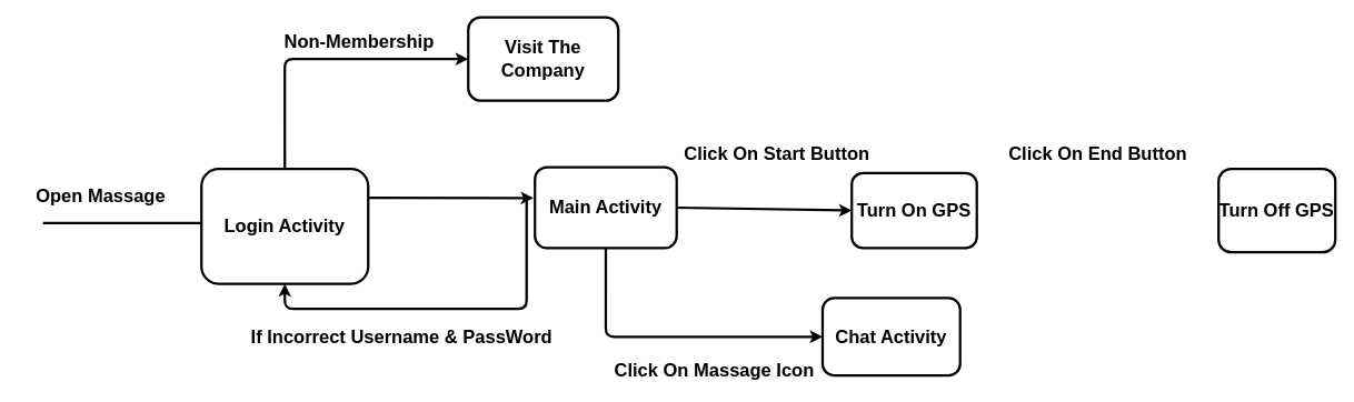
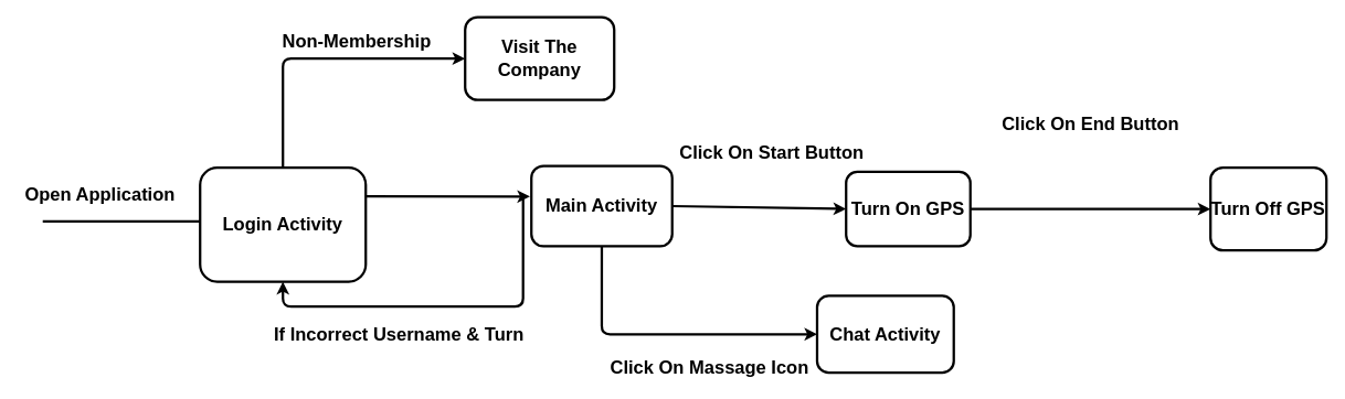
  <mxCell id="0" />
  <mxCell id="1" parent="0" />
  <mxCell id="2" value="" style="endArrow=classic;html=1;strokeWidth=3;fontSize=22;" parent="1" edge="1"><mxGeometry width="50" height="50" relative="1" as="geometry"><mxPoint x="51.14" y="267" as="sourcePoint" /><mxPoint x="263.44" y="267" as="targetPoint" /></mxGeometry></mxCell>
- <mxCell id="3" value="Open Massage" style="text;html=1;align=center;verticalAlign=middle;resizable=0;points=[];;autosize=1;fontStyle=1;strokeWidth=3;fontSize=22;" parent="1" vertex="1"><mxGeometry x="20" y="220" width="200" height="30" as="geometry" /></mxCell>
+ <mxCell id="3" value="Open Application" style="text;html=1;align=center;verticalAlign=middle;resizable=0;points=[];;autosize=1;fontStyle=1;strokeWidth=3;fontSize=22;" parent="1" vertex="1"><mxGeometry x="20" y="220" width="200" height="30" as="geometry" /></mxCell>
  <mxCell id="4" value="&lt;font style=&quot;font-size: 22px;&quot;&gt;&lt;b style=&quot;font-size: 22px;&quot;&gt;Login Activity&lt;/b&gt;&lt;/font&gt;" style="rounded=1;whiteSpace=wrap;html=1;strokeWidth=3;fontSize=22;" parent="1" vertex="1"><mxGeometry x="241.14" y="202" width="200" height="138" as="geometry" /></mxCell>
  <mxCell id="5" value="" style="endArrow=classic;html=1;entryX=-0.01;entryY=0.381;entryDx=0;entryDy=0;strokeWidth=3;fontSize=22;exitX=1;exitY=0.25;exitDx=0;exitDy=0;entryPerimeter=0;" parent="1" target="8" edge="1" source="4"><mxGeometry width="50" height="50" relative="1" as="geometry"><mxPoint x="383.44" y="266.41" as="sourcePoint" /><mxPoint x="553.44" y="266.41" as="targetPoint" /></mxGeometry></mxCell>
  <mxCell id="6" value="" style="endArrow=classic;html=1;entryX=0;entryY=0.5;entryDx=0;entryDy=0;exitX=0.5;exitY=0;exitDx=0;exitDy=0;strokeWidth=3;fontSize=22;edgeStyle=orthogonalEdgeStyle;" parent="1" source="4" target="7" edge="1"><mxGeometry width="50" height="50" relative="1" as="geometry"><mxPoint x="323.44" y="187" as="sourcePoint" /><mxPoint x="414.03" y="187" as="targetPoint" /></mxGeometry></mxCell>
  <mxCell id="7" value="&lt;font style=&quot;font-size: 22px;&quot;&gt;&lt;b style=&quot;font-size: 22px;&quot;&gt;Visit The Company&lt;/b&gt;&lt;/font&gt;" style="rounded=1;whiteSpace=wrap;html=1;strokeWidth=3;fontSize=22;" parent="1" vertex="1"><mxGeometry x="561.14" y="20" width="180" height="100" as="geometry" /></mxCell>
  <mxCell id="8" value="&lt;font style=&quot;font-size: 22px;&quot;&gt;&lt;b style=&quot;font-size: 22px;&quot;&gt;Main Activity&lt;/b&gt;&lt;/font&gt;" style="rounded=1;whiteSpace=wrap;html=1;strokeWidth=3;fontSize=22;" parent="1" vertex="1"><mxGeometry x="641.14" y="200" width="170" height="97" as="geometry" /></mxCell>
  <mxCell id="9" value="&lt;font style=&quot;font-size: 22px;&quot;&gt;&lt;b style=&quot;font-size: 22px;&quot;&gt;Chat Activity&lt;/b&gt;&lt;/font&gt;" style="rounded=1;whiteSpace=wrap;html=1;strokeWidth=3;fontSize=22;" parent="1" vertex="1"><mxGeometry x="986.14" y="357" width="165" height="93" as="geometry" /></mxCell>
  <mxCell id="10" value="Non-Membership" style="text;html=1;align=center;verticalAlign=middle;resizable=0;points=[];;autosize=1;fontStyle=1;strokeWidth=3;fontSize=22;" parent="1" vertex="1"><mxGeometry x="330.44" y="35" width="200" height="30" as="geometry" /></mxCell>
  <mxCell id="11" value="" style="endArrow=classic;html=1;strokeWidth=3;fontSize=22;entryX=0;entryY=0.5;entryDx=0;entryDy=0;exitX=1;exitY=0.5;exitDx=0;exitDy=0;" parent="1" edge="1" target="13" source="8"><mxGeometry width="50" height="50" relative="1" as="geometry"><mxPoint x="721.14" y="267" as="sourcePoint" /><mxPoint x="881.14" y="267" as="targetPoint" /></mxGeometry></mxCell>
+ <mxCell id="12" value="" style="edgeStyle=orthogonalEdgeStyle;rounded=0;orthogonalLoop=1;jettySize=auto;html=1;strokeWidth=3;fontSize=22;" parent="1" source="13" target="14" edge="1"><mxGeometry relative="1" as="geometry" /></mxCell>
  <mxCell id="13" value="&lt;font style=&quot;font-size: 22px;&quot;&gt;&lt;b style=&quot;font-size: 22px;&quot;&gt;Turn On GPS&lt;/b&gt;&lt;/font&gt;" style="rounded=1;whiteSpace=wrap;html=1;strokeWidth=3;fontSize=22;" parent="1" vertex="1"><mxGeometry x="1021.14" y="207" width="150" height="90" as="geometry" /></mxCell>
  <mxCell id="14" value="&lt;font style=&quot;font-size: 22px;&quot;&gt;&lt;b style=&quot;font-size: 22px;&quot;&gt;Turn Off GPS&lt;/b&gt;&lt;/font&gt;" style="rounded=1;whiteSpace=wrap;html=1;strokeWidth=3;fontSize=22;" parent="1" vertex="1"><mxGeometry x="1461.14" y="202" width="140" height="100" as="geometry" /></mxCell>
  <mxCell id="15" value="Click On Start Button" style="text;html=1;align=center;verticalAlign=middle;resizable=0;points=[];;autosize=1;fontStyle=1;strokeWidth=3;fontSize=22;" parent="1" vertex="1"><mxGeometry x="811.14" y="170" width="240" height="30" as="geometry" /></mxCell>
- <mxCell id="16" value="Click On End Button" style="text;html=1;align=center;verticalAlign=middle;resizable=0;points=[];;autosize=1;fontStyle=1;strokeWidth=3;fontSize=22;" parent="1" vertex="1"><mxGeometry x="1201.14" y="170" width="230" height="30" as="geometry" /></mxCell>
+ <mxCell id="16" value="Click On End Button" style="text;html=1;align=center;verticalAlign=middle;resizable=0;points=[];;autosize=1;fontStyle=1;strokeWidth=3;fontSize=22;" parent="1" vertex="1"><mxGeometry x="1201.14" y="135" width="230" height="30" as="geometry" /></mxCell>
  <mxCell id="17" value="" style="endArrow=classic;html=1;exitX=0.5;exitY=1;exitDx=0;exitDy=0;entryX=0;entryY=0.5;entryDx=0;entryDy=0;strokeWidth=3;fontSize=22;edgeStyle=orthogonalEdgeStyle;" parent="1" source="8" edge="1" target="9"><mxGeometry width="50" height="50" relative="1" as="geometry"><mxPoint x="721.14" y="396.41" as="sourcePoint" /><mxPoint x="881.14" y="377" as="targetPoint" /></mxGeometry></mxCell>
  <mxCell id="18" value="Click On Massage Icon" style="text;html=1;align=center;verticalAlign=middle;resizable=0;points=[];;autosize=1;fontStyle=1;strokeWidth=3;fontSize=22;" parent="1" vertex="1"><mxGeometry x="726.14" y="430" width="260" height="30" as="geometry" /></mxCell>
  <mxCell id="19" value="" style="endArrow=classic;html=1;entryX=0.5;entryY=1;entryDx=0;entryDy=0;strokeWidth=3;fontSize=22;edgeStyle=orthogonalEdgeStyle;" parent="1" target="4" edge="1"><mxGeometry width="50" height="50" relative="1" as="geometry"><mxPoint x="631.14" y="240" as="sourcePoint" /><mxPoint x="573.27" y="327" as="targetPoint" /><Array as="points"><mxPoint x="631.14" y="370" /><mxPoint x="341.14" y="370" /></Array></mxGeometry></mxCell>
- <mxCell id="20" value="If Incorrect Username &amp;amp; PassWord" style="text;html=1;align=center;verticalAlign=middle;resizable=0;points=[];;autosize=1;fontStyle=1;strokeWidth=3;fontSize=22;" parent="1" vertex="1"><mxGeometry x="291.14" y="388.5" width="380" height="30" as="geometry" /></mxCell>
+ <mxCell id="20" value="If Incorrect Username &amp;amp; Turn" style="text;html=1;align=center;verticalAlign=middle;resizable=0;points=[];;autosize=1;fontStyle=1;strokeWidth=3;fontSize=22;" parent="1" vertex="1"><mxGeometry x="291.14" y="388.5" width="380" height="30" as="geometry" /></mxCell>
